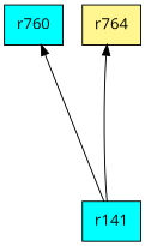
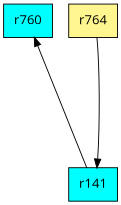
  digraph {
    fontname="Open Sans"
    rankdir=BT
    ranksep=2.0
    node [fillcolor=cyan fontname="Open Sans" shape=record style=filled]
    edge [fontname="Open Sans"]
    n1 [label="{r141}"]
    n2 [label="{r760}"]
    n3 [fillcolor=khaki1 label="{r764}"]
    n1 -> n2
-   n1 -> n3
+   n3 -> n1
  }
